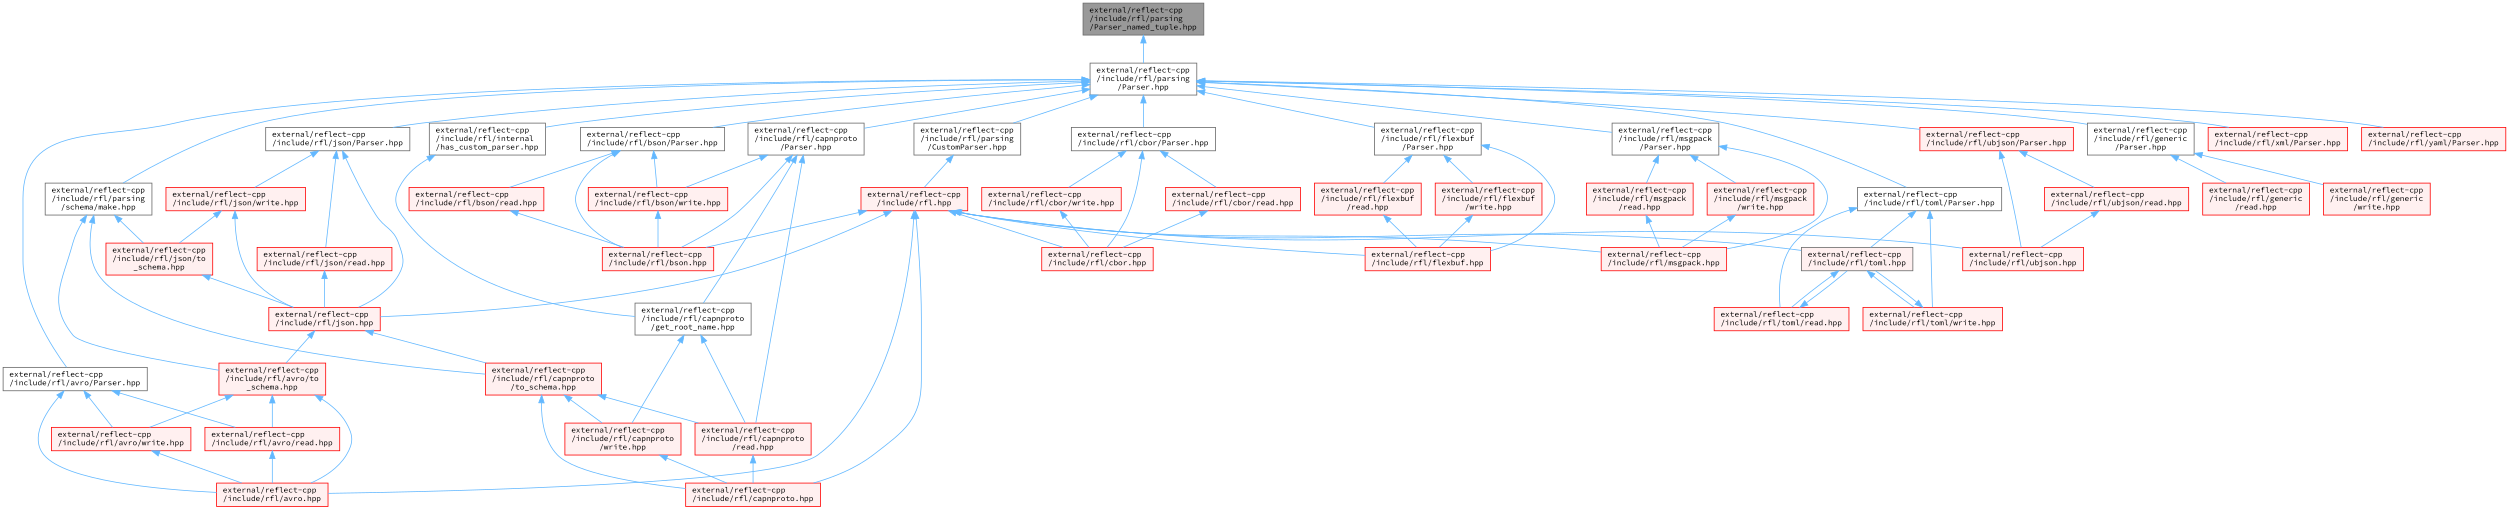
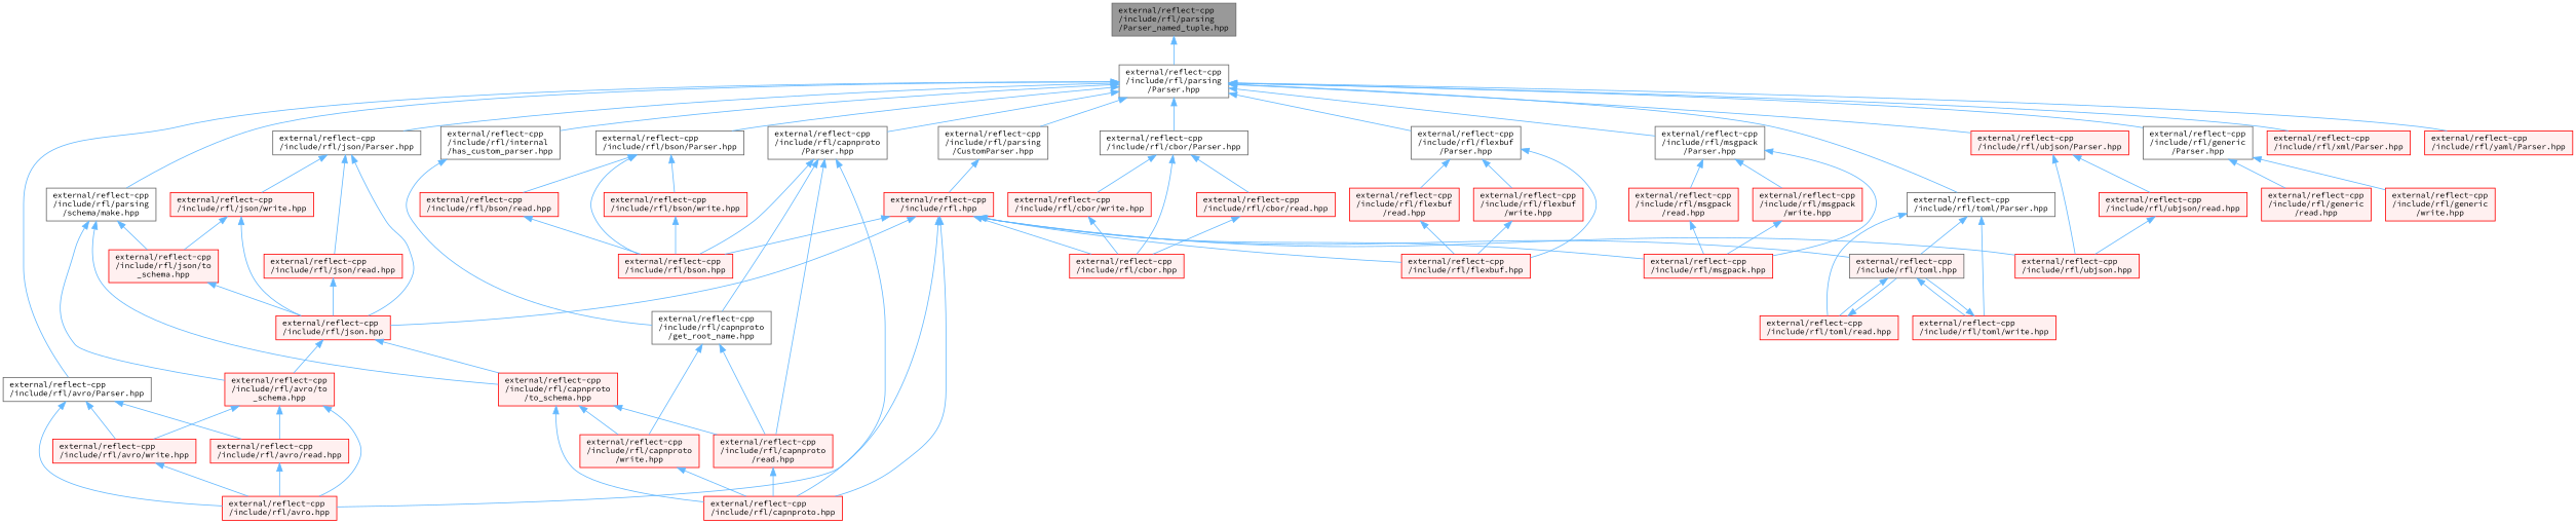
  digraph {
    fontname="Source Code Pro"
    node [color=red fillcolor="#FFF0F0" fontname="Source Code Pro" fontsize=10 shape=box style=filled]
    edge [color=steelblue1 dir=back fontname="Source Code Pro" fontsize=10 labelfontname=Helvetica labelfontsize=10 style=solid]
    n1 [color=gray40 fillcolor=grey60 fontcolor=black height=0.2 label="external/reflect-cpp\l/include/rfl/parsing\l/Parser_named_tuple.hpp" width=0.4]
    n2 [color=grey40 fillcolor=white height=0.2 label="external/reflect-cpp\l/include/rfl/parsing\l/Parser.hpp" width=0.4]
    n3 [color=grey40 fillcolor=white height=0.2 label="external/reflect-cpp\l/include/rfl/avro/Parser.hpp" width=0.4]
    n4 [color=grey40 fillcolor=white height=0.2 label="external/reflect-cpp\l/include/rfl/bson/Parser.hpp" width=0.4]
    n5 [color=grey40 fillcolor=white height=0.2 label="external/reflect-cpp\l/include/rfl/capnproto\l/Parser.hpp" width=0.4]
    n6 [color=grey40 fillcolor=white height=0.2 label="external/reflect-cpp\l/include/rfl/cbor/Parser.hpp" width=0.4]
    n7 [color=grey40 fillcolor=white height=0.2 label="external/reflect-cpp\l/include/rfl/flexbuf\l/Parser.hpp" width=0.4]
    n8 [color=grey40 fillcolor=white height=0.2 label="external/reflect-cpp\l/include/rfl/generic\l/Parser.hpp" width=0.4]
    n9 [color=grey40 fillcolor=white height=0.2 label="external/reflect-cpp\l/include/rfl/internal\l/has_custom_parser.hpp" width=0.4]
    n10 [color=grey40 fillcolor=white height=0.2 label="external/reflect-cpp\l/include/rfl/json/Parser.hpp" width=0.4]
    n11 [color=grey40 fillcolor=white height=0.2 label="external/reflect-cpp\l/include/rfl/msgpack\l/Parser.hpp" width=0.4]
    n12 [color=grey40 fillcolor=white height=0.2 label="external/reflect-cpp\l/include/rfl/parsing\l/CustomParser.hpp" width=0.4]
    n13 [color=grey40 fillcolor=white height=0.2 label="external/reflect-cpp\l/include/rfl/parsing\l/schema/make.hpp" width=0.4]
    n14 [color=grey40 fillcolor=white height=0.2 label="external/reflect-cpp\l/include/rfl/toml/Parser.hpp" width=0.4]
    n15 [height=0.2 label="external/reflect-cpp\l/include/rfl/ubjson/Parser.hpp" width=0.4]
    n16 [height=0.2 label="external/reflect-cpp\l/include/rfl/xml/Parser.hpp" width=0.4]
    n17 [height=0.2 label="external/reflect-cpp\l/include/rfl/yaml/Parser.hpp" width=0.4]
    n18 [height=0.2 label="external/reflect-cpp\l/include/rfl/avro.hpp" width=0.4]
    n19 [height=0.2 label="external/reflect-cpp\l/include/rfl/avro/read.hpp" width=0.4]
    n20 [height=0.2 label="external/reflect-cpp\l/include/rfl/avro/write.hpp" width=0.4]
    n21 [height=0.2 label="external/reflect-cpp\l/include/rfl/bson.hpp" width=0.4]
    n22 [height=0.2 label="external/reflect-cpp\l/include/rfl/bson/read.hpp" width=0.4]
    n23 [height=0.2 label="external/reflect-cpp\l/include/rfl/bson/write.hpp" width=0.4]
    n24 [height=0.2 label="external/reflect-cpp\l/include/rfl/capnproto.hpp" width=0.4]
    n25 [color=grey40 fillcolor=white height=0.2 label="external/reflect-cpp\l/include/rfl/capnproto\l/get_root_name.hpp" width=0.4]
    n26 [height=0.2 label="external/reflect-cpp\l/include/rfl/capnproto\l/read.hpp" width=0.4]
    n27 [height=0.2 label="external/reflect-cpp\l/include/rfl/cbor.hpp" width=0.4]
    n28 [height=0.2 label="external/reflect-cpp\l/include/rfl/cbor/read.hpp" width=0.4]
    n29 [height=0.2 label="external/reflect-cpp\l/include/rfl/cbor/write.hpp" width=0.4]
    n30 [height=0.2 label="external/reflect-cpp\l/include/rfl/flexbuf.hpp" width=0.4]
    n31 [height=0.2 label="external/reflect-cpp\l/include/rfl/flexbuf\l/read.hpp" width=0.4]
    n32 [height=0.2 label="external/reflect-cpp\l/include/rfl/flexbuf\l/write.hpp" width=0.4]
    n33 [height=0.2 label="external/reflect-cpp\l/include/rfl/generic\l/read.hpp" width=0.4]
    n34 [height=0.2 label="external/reflect-cpp\l/include/rfl/generic\l/write.hpp" width=0.4]
    n35 [height=0.2 label="external/reflect-cpp\l/include/rfl/json.hpp" width=0.4]
    n36 [height=0.2 label="external/reflect-cpp\l/include/rfl/json/read.hpp" width=0.4]
    n37 [height=0.2 label="external/reflect-cpp\l/include/rfl/json/write.hpp" width=0.4]
    n38 [height=0.2 label="external/reflect-cpp\l/include/rfl/msgpack.hpp" width=0.4]
    n39 [height=0.2 label="external/reflect-cpp\l/include/rfl/msgpack\l/read.hpp" width=0.4]
    n40 [height=0.2 label="external/reflect-cpp\l/include/rfl/msgpack\l/write.hpp" width=0.4]
    n41 [height=0.2 label="external/reflect-cpp\l/include/rfl.hpp" width=0.4]
    n42 [height=0.2 label="external/reflect-cpp\l/include/rfl/avro/to\l_schema.hpp" width=0.4]
    n43 [height=0.2 label="external/reflect-cpp\l/include/rfl/capnproto\l/to_schema.hpp" width=0.4]
    n44 [height=0.2 label="external/reflect-cpp\l/include/rfl/json/to\l_schema.hpp" width=0.4]
    n45 [color=grey40 height=0.2 label="external/reflect-cpp\l/include/rfl/toml.hpp" width=0.4]
    n46 [height=0.2 label="external/reflect-cpp\l/include/rfl/toml/read.hpp" width=0.4]
    n47 [height=0.2 label="external/reflect-cpp\l/include/rfl/toml/write.hpp" width=0.4]
    n48 [height=0.2 label="external/reflect-cpp\l/include/rfl/ubjson.hpp" width=0.4]
    n49 [height=0.2 label="external/reflect-cpp\l/include/rfl/ubjson/read.hpp" width=0.4]
    n50 [height=0.2 label="external/reflect-cpp\l/include/rfl/capnproto\l/write.hpp" width=0.4]
    n1 -> n2
    n2 -> n3
    n2 -> n4
    n2 -> n5
    n2 -> n6
    n2 -> n7
    n2 -> n8
    n2 -> n9
    n2 -> n10
    n2 -> n11
    n2 -> n12
    n2 -> n13
    n2 -> n14
    n2 -> n15
    n2 -> n16
    n2 -> n17
    n3 -> n18
    n3 -> n19
    n3 -> n20
    n4 -> n21
    n4 -> n22
    n4 -> n23
    n5 -> n21
-   n5 -> n23
+   n5 -> n24
    n5 -> n25
    n5 -> n26
    n6 -> n27
    n6 -> n28
    n6 -> n29
    n7 -> n30
    n7 -> n31
    n7 -> n32
    n8 -> n33
    n8 -> n34
    n9 -> n25
    n10 -> n35
    n10 -> n36
    n10 -> n37
    n11 -> n38
    n11 -> n39
    n11 -> n40
    n12 -> n41
    n13 -> n42
    n13 -> n43
    n13 -> n44
    n14 -> n45
    n14 -> n46
    n14 -> n47
    n15 -> n48
    n15 -> n49
    n19 -> n18
    n20 -> n18
    n22 -> n21
    n23 -> n21
    n25 -> n26
    n25 -> n50
    n26 -> n24
    n28 -> n27
    n29 -> n27
    n31 -> n30
    n32 -> n30
    n35 -> n42
    n35 -> n43
    n36 -> n35
    n37 -> n35
    n37 -> n44
    n39 -> n38
    n40 -> n38
    n41 -> n18
    n41 -> n21
    n41 -> n24
    n41 -> n27
    n41 -> n30
    n41 -> n35
    n41 -> n38
    n41 -> n45
    n41 -> n48
    n42 -> n18
    n42 -> n19
    n42 -> n20
    n43 -> n24
    n43 -> n26
    n43 -> n50
    n44 -> n35
    n45 -> n46
    n45 -> n47
    n46 -> n45
    n47 -> n45
    n49 -> n48
    n50 -> n24
  }
